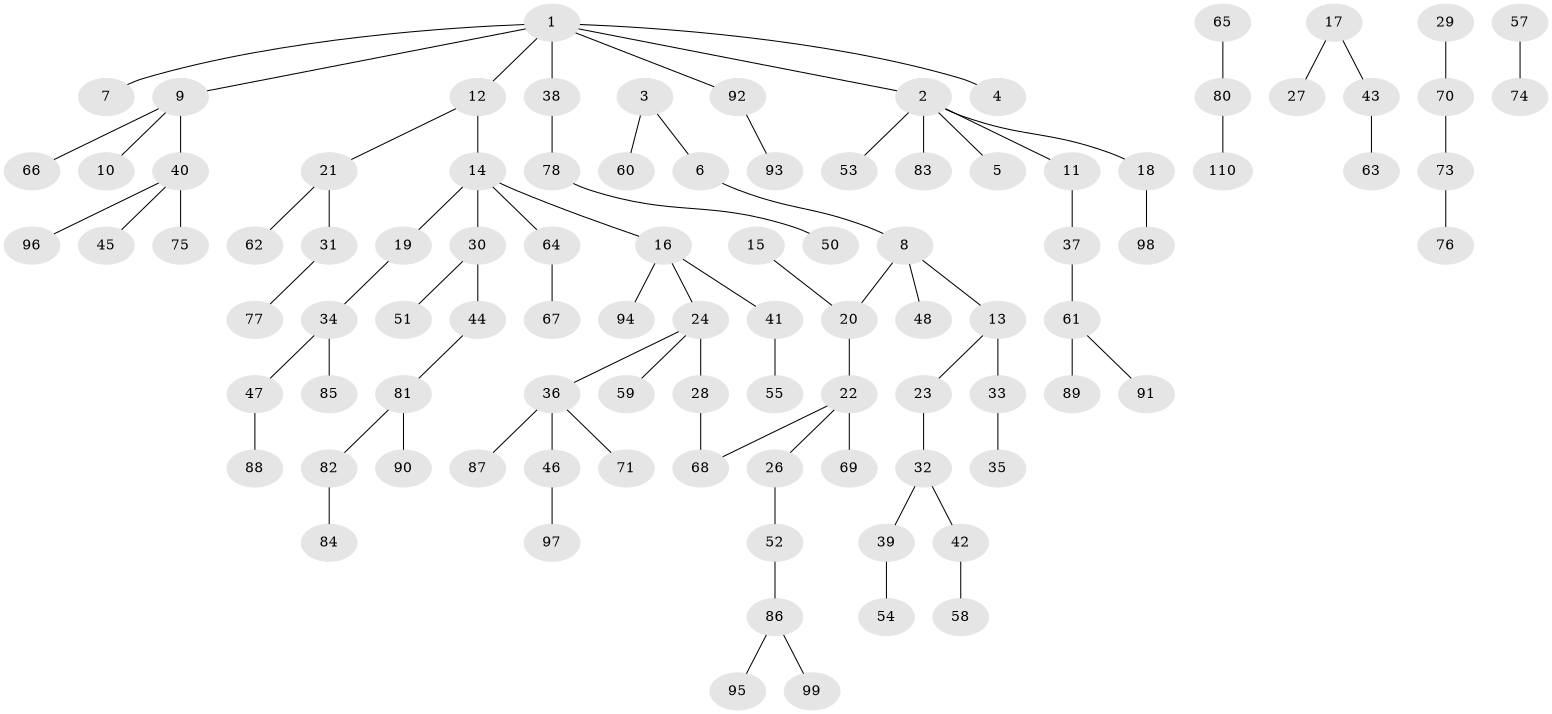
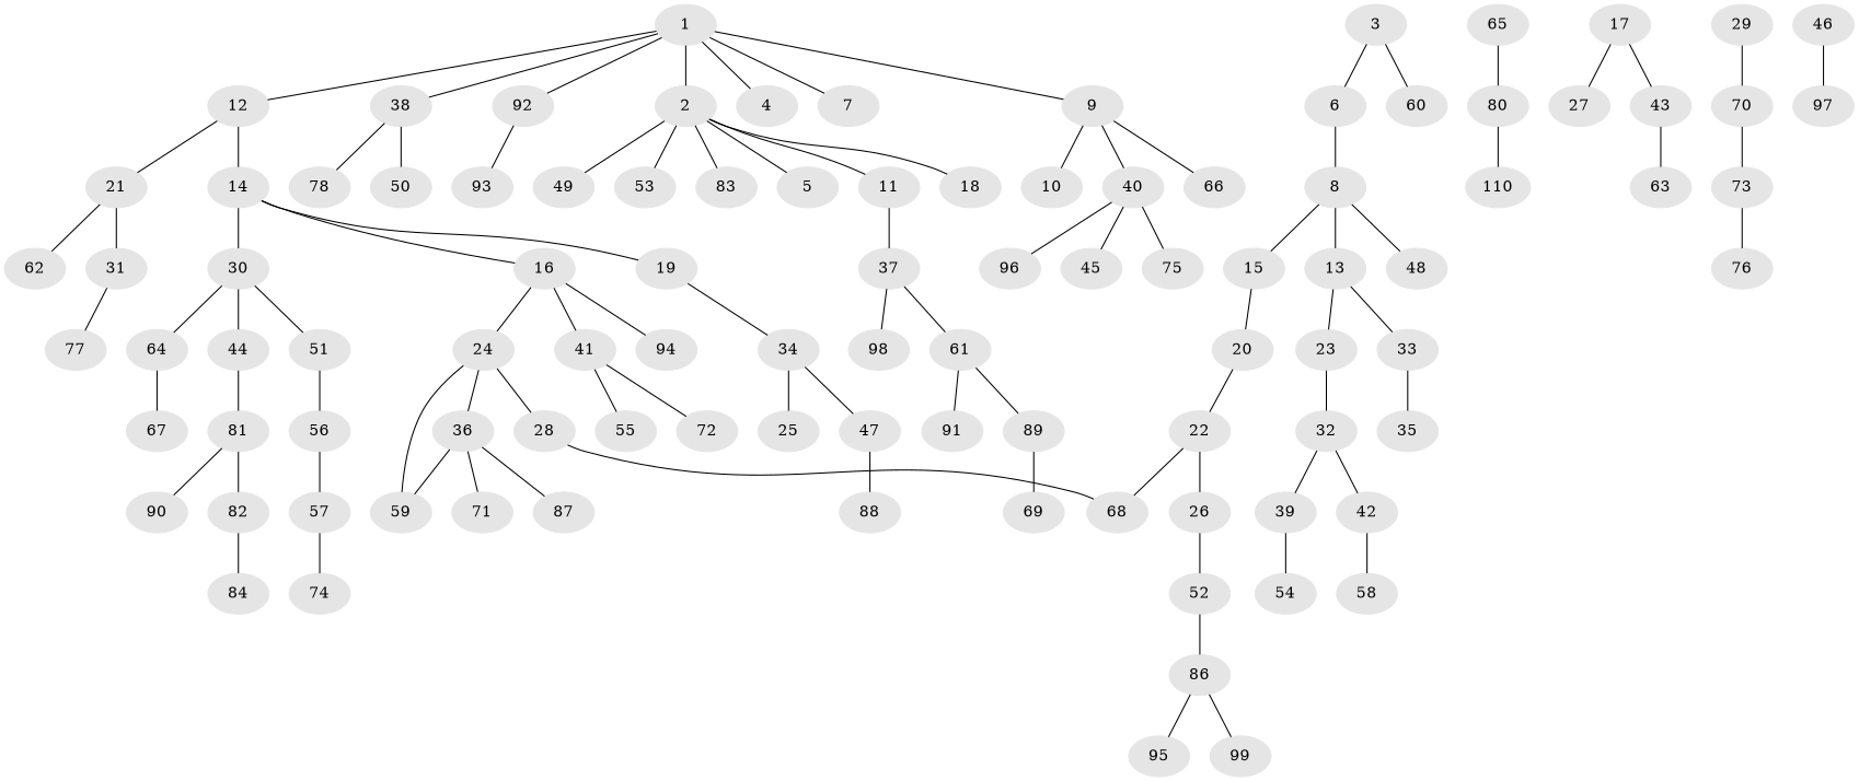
  graph {
    node [color=gray90 style=filled]
    1
    2
    4
    7
    9
    12
    38
    92
    5
    11
    18
+   49
    53
    83
    3
    6
    60
    10
    40
    66
    14
    21
    50
    78
    65
    80
    93
    37
    98
    8
    13
    15
    48
    23
    33
    20
    45
    75
    96
    17
    27
    43
    61
    16
    19
    30
    31
    62
    32
    35
    24
    41
    94
    34
    44
    51
    64
    22
    28
    36
    59
    55
+   72
    63
    47
-   85
+   85 [label=25]
    26
    69
    68
    77
    52
    29
    70
    39
    42
    46
    71
    87
    86
    73
    81
+   56
    67
    54
    58
    88
    97
    89
    91
    82
    90
    57
    95
    99
    74
    n96 [label=110]
    76
    84
    1 -- 2
    1 -- 4
    1 -- 7
    1 -- 9
    1 -- 12
    1 -- 38
    1 -- 92
    2 -- 5
    2 -- 11
    2 -- 18
+   2 -- 49
    2 -- 53
    2 -- 83
    9 -- 10
    9 -- 40
    9 -- 66
    12 -- 14
    12 -- 21
-   78 -- 50
+   38 -- 50
    38 -- 78
    92 -- 93
    11 -- 37
-   18 -- 98
+   37 -- 98
    3 -- 6
    3 -- 60
    6 -- 8
    40 -- 45
    40 -- 75
    40 -- 96
    14 -- 16
    14 -- 19
    14 -- 30
    21 -- 31
    21 -- 62
    65 -- 80
    80 -- n96
    37 -- 61
    8 -- 13
-   8 -- 20
+   8 -- 15
    8 -- 48
    13 -- 23
    13 -- 33
    15 -- 20
    23 -- 32
    33 -- 35
    20 -- 22
    17 -- 27
    17 -- 43
    43 -- 63
    61 -- 89
    61 -- 91
    16 -- 24
    16 -- 41
    16 -- 94
    19 -- 34
    30 -- 44
    30 -- 51
-   14 -- 64
+   30 -- 64
    31 -- 77
    32 -- 39
    32 -- 42
    24 -- 28
    24 -- 36
    24 -- 59
    41 -- 55
+   41 -- 72
    34 -- 47
    34 -- 85
    44 -- 81
+   51 -- 56
    64 -- 67
    22 -- 26
-   22 -- 69
+   89 -- 69
    22 -- 68
    28 -- 68
-   36 -- 46
+   36 -- 59
    36 -- 71
    36 -- 87
    47 -- 88
    26 -- 52
    52 -- 86
    29 -- 70
    70 -- 73
    39 -- 54
    42 -- 58
    46 -- 97
    86 -- 95
    86 -- 99
    73 -- 76
    81 -- 82
    81 -- 90
+   56 -- 57
    82 -- 84
    57 -- 74
  }
